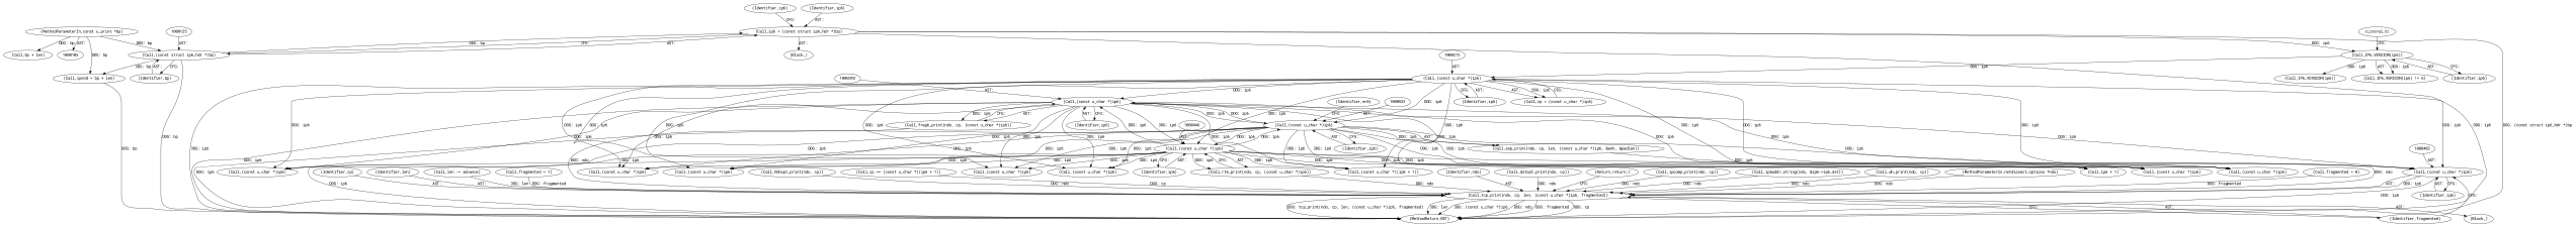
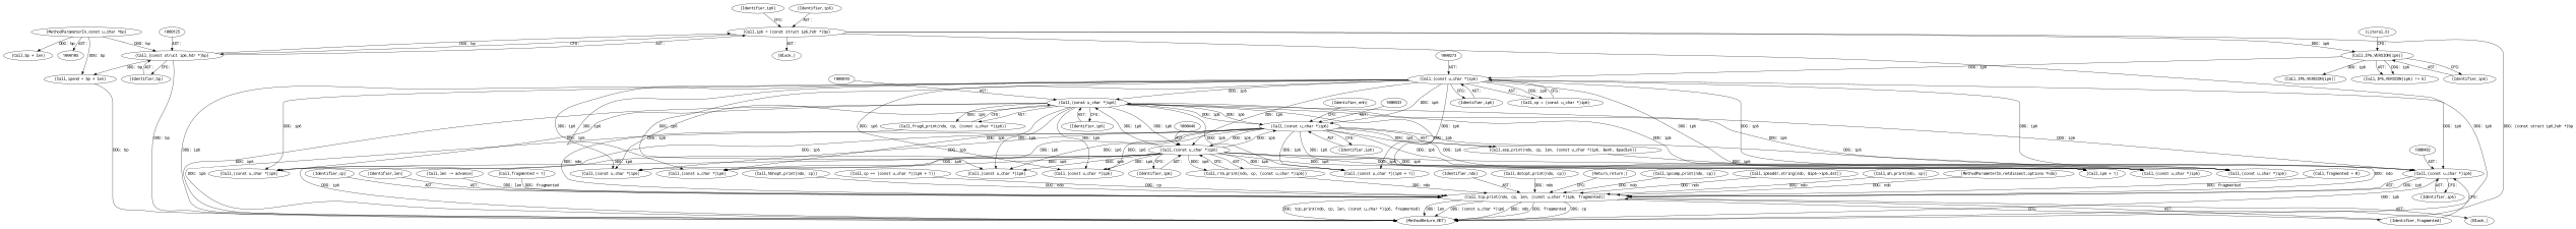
  digraph {
    fontname="Roboto Mono"
    node [fontname="Roboto Mono"]
    edge [fontname="Roboto Mono"]
    n1 [label="(Call,(const u_char *)ip6)"]
    n2 [label="(Call,tcp_print(ndo, cp, len, (const u_char *)ip6, fragmented))"]
    n3 [label="(Identifier,ip6)"]
    n4 [label="(MethodReturn,RET)"]
    n5 [label="(Identifier,fragmented)"]
    n6 [label="(Block,)"]
    n7 [label="(Call,(const u_char *)ip6)"]
    n8 [label="(Call,(const u_char *)ip6)"]
    n9 [label="(Call,(const u_char *)ip6)"]
    n10 [label="(Identifier,ip6)"]
    n11 [label="(Call,(const u_char *)ip6)"]
    n12 [label="(Call,(const u_char *)ip6)"]
    n13 [label="(Call,(const u_char *)ip6)"]
    n14 [label="(Call,(const u_char *)ip6)"]
    n15 [label="(Call,frag6_print(ndo, cp, (const u_char *)ip6))"]
    n16 [label="(Call,(const u_char *)ip6)"]
    n17 [label="(Call,(const u_char *)(ip6 + 1))"]
    n18 [label="(Call,ip6 + 1)"]
    n19 [label="(Call,(const u_char *)ip6)"]
    n20 [label="(Call,(const u_char *)ip6)"]
    n21 [label="(Identifier,ip6)"]
    n22 [label="(Call,esp_print(ndo, cp, len, (const u_char *)ip6, &enh, &padlen))"]
    n23 [label="(Call,rt6_print(ndo, cp, (const u_char *)ip6))"]
    n24 [label="(Identifier,ip6)"]
    n25 [label="(Call,(const u_char *)ip6)"]
    n26 [label="(Identifier,ip6)"]
    n27 [label="(Call,cp = (const u_char *)ip6)"]
    n28 [label="(Call,IP6_VERSION(ip6))"]
    n29 [label="(Identifier,ip6)"]
    n30 [label="(Call,IP6_VERSION(ip6))"]
    n31 [label="(Call,IP6_VERSION(ip6) != 6)"]
    n32 [label="(Call,ip6 = (const struct ip6_hdr *)bp)"]
    n33 [label="(Call,(const struct ip6_hdr *)bp)"]
    n34 [label="(Block,)"]
    n35 [label="(Call,ipend = bp + len)"]
    n36 [label="(Identifier,bp)"]
    n37 [label="(Call,bp + len)"]
-   n38 [label="(MethodParameterIn,const u_print *bp)"]
+   n38 [label="(MethodParameterIn,const u_char *bp)"]
    1000105
    n40 [label="(Identifier,ip6)"]
    n41 [label="(Identifier,ip6)"]
    n42 [label="(Call,fragmented = 0)"]
    n43 [label="(Identifier,cp)"]
    n44 [label="(Identifier,len)"]
    n45 [label="(Call,len -= advance)"]
    n46 [label="(Call,fragmented = 1)"]
    n47 [label="(Call,hbhopt_print(ndo, cp))"]
    n48 [label="(Call,cp == (const u_char *)(ip6 + 1))"]
    n49 [label="(Identifier,ndo)"]
    n50 [label="(Call,dstopt_print(ndo, cp))"]
    n51 [label="(Return,return;)"]
    n52 [label="(Call,ipcomp_print(ndo, cp))"]
    n53 [label="(Call,ip6addr_string(ndo, &ip6->ip6_dst))"]
    n54 [label="(Literal,6)"]
    n55 [label="(Call,ah_print(ndo, cp))"]
    n56 [label="(Identifier,enh)"]
    n57 [label="(MethodParameterIn,netdissect_options *ndo)"]
    1000482
    1000393
    1000533
    1000273
    1000125
    1000446
    n1 -> n2 [label="AST: "]
    n1 -> n2 [label="DDG: ip6"]
    n1 -> n3 [label="CFG: "]
    n1 -> n4 [label="DDG: ip6"]
    n2 -> n4 [label="DDG: cp"]
    n2 -> n4 [label="DDG: tcp_print(ndo, cp, len, (const u_char *)ip6, fragmented)"]
    n2 -> n4 [label="DDG: len"]
    n2 -> n4 [label="DDG: (const u_char *)ip6"]
    n2 -> n4 [label="DDG: ndo"]
    n2 -> n4 [label="DDG: fragmented"]
    n2 -> n5 [label="CFG: "]
    n2 -> n6 [label="AST: "]
    n3 -> n1 [label="AST: "]
    n5 -> n1 [label="CFG: "]
    n5 -> n2 [label="AST: "]
    n7 -> n1 [label="DDG: ip6"]
    n7 -> n4 [label="DDG: ip6"]
    n7 -> n8 [label="DDG: ip6"]
    n7 -> n9 [label="DDG: ip6"]
    n7 -> n10 [label="CFG: "]
    n7 -> n11 [label="DDG: ip6"]
    n7 -> n12 [label="DDG: ip6"]
    n7 -> n13 [label="DDG: ip6"]
    n7 -> n14 [label="DDG: ip6"]
    n7 -> n15 [label="AST: "]
    n7 -> n15 [label="DDG: ip6"]
    n7 -> n16 [label="DDG: ip6"]
    n7 -> n17 [label="DDG: ip6"]
    n7 -> n18 [label="DDG: ip6"]
    n7 -> n19 [label="DDG: ip6"]
    n7 -> n20 [label="DDG: ip6"]
    n8 -> n1 [label="DDG: ip6"]
    n8 -> n4 [label="DDG: ip6"]
    n8 -> n7 [label="DDG: ip6"]
    n8 -> n9 [label="DDG: ip6"]
    n8 -> n11 [label="DDG: ip6"]
    n8 -> n12 [label="DDG: ip6"]
    n8 -> n13 [label="DDG: ip6"]
    n8 -> n14 [label="DDG: ip6"]
    n8 -> n16 [label="DDG: ip6"]
    n8 -> n17 [label="DDG: ip6"]
    n8 -> n18 [label="DDG: ip6"]
    n8 -> n19 [label="DDG: ip6"]
    n8 -> n20 [label="DDG: ip6"]
    n8 -> n21 [label="CFG: "]
    n8 -> n22 [label="AST: "]
    n8 -> n22 [label="DDG: ip6"]
    n9 -> n1 [label="DDG: ip6"]
    n9 -> n4 [label="DDG: ip6"]
    n9 -> n7 [label="DDG: ip6"]
    n9 -> n8 [label="DDG: ip6"]
    n9 -> n11 [label="DDG: ip6"]
    n9 -> n12 [label="DDG: ip6"]
    n9 -> n13 [label="DDG: ip6"]
    n9 -> n14 [label="DDG: ip6"]
    n9 -> n16 [label="DDG: ip6"]
    n9 -> n17 [label="DDG: ip6"]
    n9 -> n18 [label="DDG: ip6"]
    n9 -> n19 [label="DDG: ip6"]
    n9 -> n20 [label="DDG: ip6"]
    n9 -> n23 [label="AST: "]
    n9 -> n23 [label="DDG: ip6"]
    n9 -> n24 [label="CFG: "]
    n10 -> n7 [label="AST: "]
    n15 -> n2 [label="DDG: ndo"]
    n15 -> n7 [label="CFG: "]
    n21 -> n8 [label="AST: "]
    n22 -> n2 [label="DDG: ndo"]
    n23 -> n2 [label="DDG: ndo"]
    n23 -> n9 [label="CFG: "]
    n24 -> n9 [label="AST: "]
    n25 -> n1 [label="DDG: ip6"]
    n25 -> n4 [label="DDG: ip6"]
    n25 -> n7 [label="DDG: ip6"]
    n25 -> n8 [label="DDG: ip6"]
    n25 -> n9 [label="DDG: ip6"]
    n25 -> n11 [label="DDG: ip6"]
    n25 -> n12 [label="DDG: ip6"]
    n25 -> n13 [label="DDG: ip6"]
    n25 -> n14 [label="DDG: ip6"]
    n25 -> n16 [label="DDG: ip6"]
    n25 -> n17 [label="DDG: ip6"]
    n25 -> n18 [label="DDG: ip6"]
    n25 -> n19 [label="DDG: ip6"]
    n25 -> n20 [label="DDG: ip6"]
    n25 -> n26 [label="CFG: "]
    n25 -> n27 [label="AST: "]
    n25 -> n27 [label="DDG: ip6"]
    n26 -> n25 [label="AST: "]
    n27 -> n25 [label="CFG: "]
    n28 -> n25 [label="DDG: ip6"]
    n28 -> n29 [label="CFG: "]
    n28 -> n30 [label="DDG: ip6"]
    n28 -> n31 [label="AST: "]
    n28 -> n31 [label="DDG: ip6"]
    n29 -> n28 [label="AST: "]
    n32 -> n4 [label="DDG: ip6"]
    n32 -> n4 [label="DDG: (const struct ip6_hdr *)bp"]
    n32 -> n28 [label="DDG: ip6"]
    n32 -> n33 [label="CFG: "]
    n32 -> n34 [label="AST: "]
    n33 -> n4 [label="DDG: bp"]
    n33 -> n32 [label="AST: "]
    n33 -> n32 [label="DDG: bp"]
    n33 -> n35 [label="DDG: bp"]
    n33 -> n36 [label="CFG: "]
    n35 -> n4 [label="DDG: bp"]
    n36 -> n33 [label="AST: "]
    n38 -> n33 [label="DDG: bp"]
    n38 -> n35 [label="DDG: bp"]
    n38 -> n37 [label="DDG: bp"]
    n38 -> 1000105 [label="AST: "]
    n40 -> n32 [label="CFG: "]
    n41 -> n32 [label="AST: "]
    n42 -> n2 [label="DDG: fragmented"]
    n43 -> n2 [label="AST: "]
    n44 -> n2 [label="AST: "]
    n45 -> n2 [label="DDG: len"]
    n46 -> n2 [label="DDG: fragmented"]
    n47 -> n2 [label="DDG: ndo"]
    n48 -> n2 [label="DDG: cp"]
    n49 -> n2 [label="AST: "]
    n50 -> n2 [label="DDG: ndo"]
    n51 -> n2 [label="CFG: "]
    n52 -> n2 [label="DDG: ndo"]
    n53 -> n2 [label="DDG: ndo"]
    n54 -> n28 [label="CFG: "]
    n55 -> n2 [label="DDG: ndo"]
    n56 -> n8 [label="CFG: "]
    n57 -> n2 [label="DDG: ndo"]
    1000482 -> n1 [label="AST: "]
    1000393 -> n7 [label="AST: "]
    1000533 -> n8 [label="AST: "]
    1000273 -> n25 [label="AST: "]
    1000125 -> n33 [label="AST: "]
    1000446 -> n9 [label="AST: "]
  }
